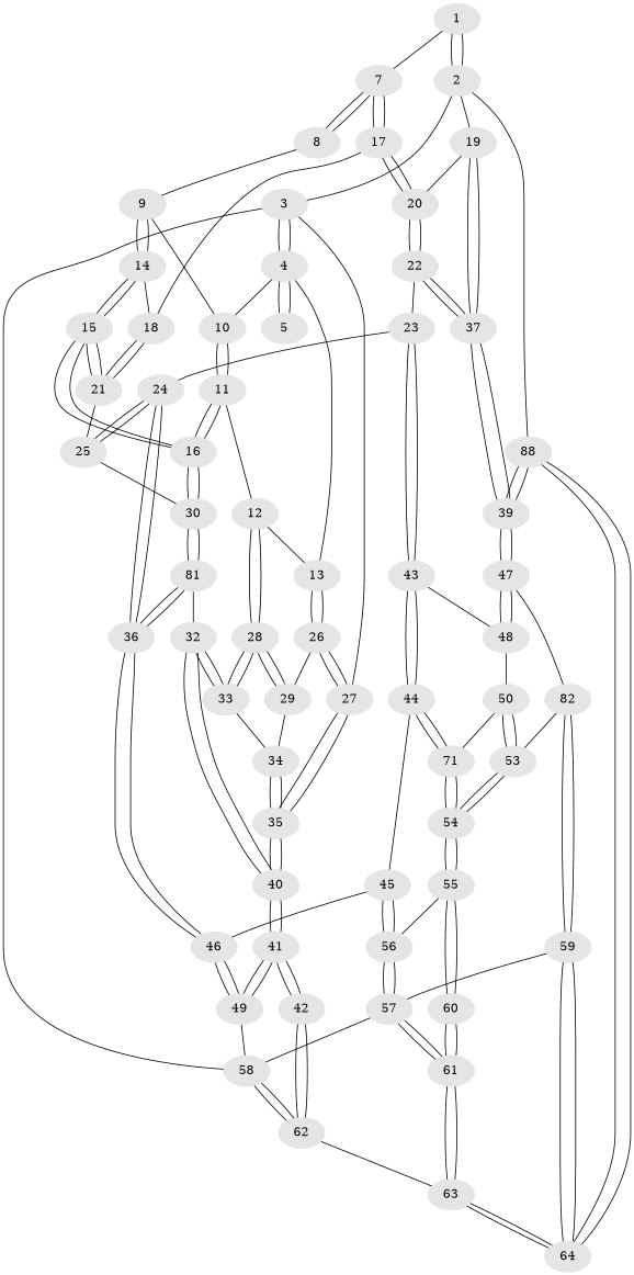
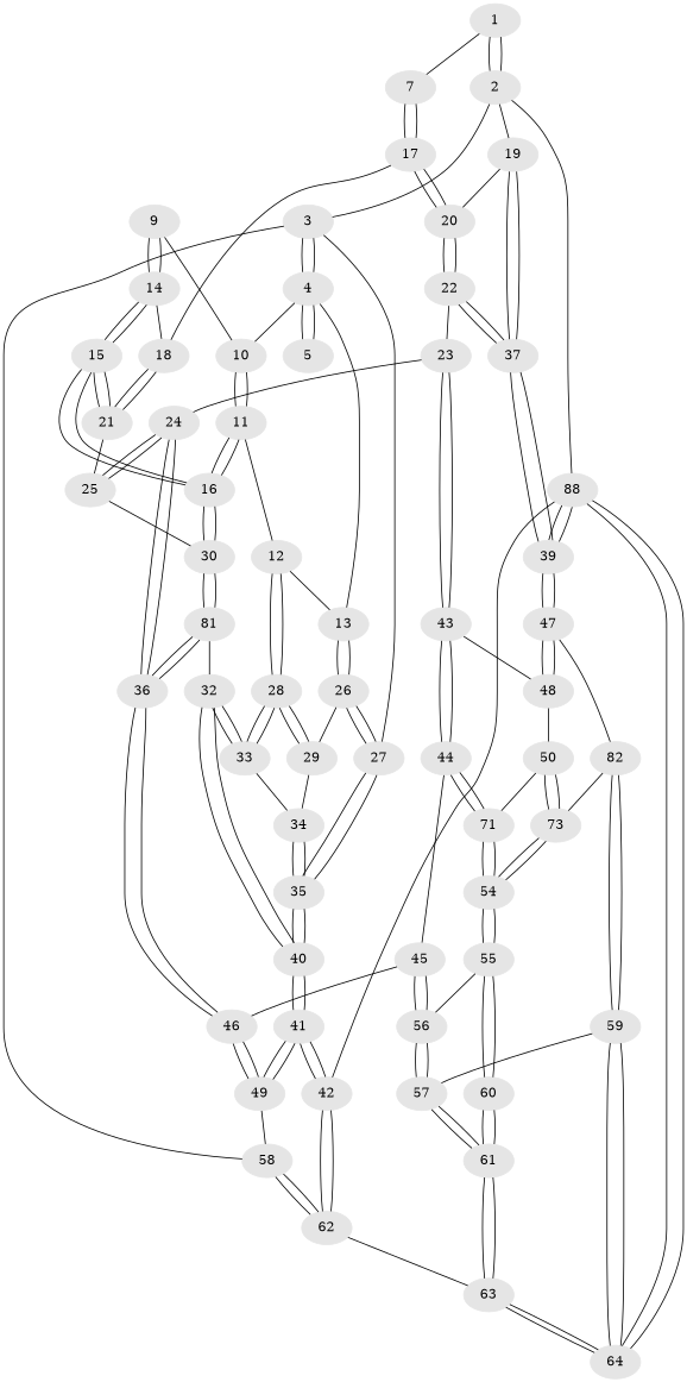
  graph {
    node [color=gray90 style=filled]
    1
    2
    7
    3
    19
    n6 [label=88]
-   8
    17
    4
    27
    58
    20
    37
    42
    39
    64
    5
    13
    10
    35
    62
    26
    11
    9
    18
    14
    15
    12
    16
    28
    30
    29
    33
    21
    25
    n36 [label=81]
    22
    23
    24
    43
    36
    44
    48
    46
    34
    40
    32
    41
    49
    47
    n51 [label=82]
    63
    45
    n54 [label=71]
    50
    56
    54
    57
-   53
+   53 [label=73]
    59
    55
    60
    61
    1 -- 2
    1 -- 2
    1 -- 7
    2 -- 3
    2 -- 19
    2 -- n6
-   7 -- 8
-   7 -- 8
    7 -- 17
    7 -- 17
    3 -- 4
    3 -- 4
    3 -- 27
    3 -- 58
    19 -- 20
    19 -- 37
    19 -- 37
+   n6 -- 42
    n6 -- 39
    n6 -- 39
    n6 -- 64
    n6 -- 64
-   8 -- 9
    17 -- 20
    17 -- 20
    17 -- 18
    4 -- 5
    4 -- 5
    4 -- 13
    4 -- 10
    27 -- 35
    27 -- 35
    58 -- 62
    58 -- 62
    20 -- 22
    20 -- 22
    37 -- 39
    37 -- 39
    42 -- 62
    42 -- 62
    39 -- 47
    39 -- 47
    13 -- 26
    13 -- 26
    10 -- 11
    10 -- 11
    35 -- 40
    35 -- 40
    62 -- 63
    26 -- 27
    26 -- 27
    26 -- 29
    11 -- 12
    11 -- 16
    11 -- 16
    9 -- 10
    9 -- 14
    9 -- 14
    18 -- 21
    18 -- 21
    14 -- 18
    14 -- 15
    14 -- 15
    15 -- 16
    15 -- 16
    15 -- 21
    15 -- 21
    12 -- 13
    12 -- 28
    12 -- 28
    16 -- 30
    16 -- 30
    28 -- 29
    28 -- 29
    28 -- 33
    28 -- 33
    30 -- n36
    30 -- n36
    29 -- 34
    33 -- 34
    21 -- 25
    25 -- 30
    n36 -- 36
    n36 -- 36
    n36 -- 32
    22 -- 37
    22 -- 37
    22 -- 23
    23 -- 24
    23 -- 43
    23 -- 43
    24 -- 25
    24 -- 25
    24 -- 36
    24 -- 36
    43 -- 44
    43 -- 44
    43 -- 48
    36 -- 46
    36 -- 46
    44 -- 45
    44 -- n54
    44 -- n54
    48 -- 50
    46 -- 49
    46 -- 49
    34 -- 35
    34 -- 35
    40 -- 41
    40 -- 41
    32 -- 33
    32 -- 33
    32 -- 40
    32 -- 40
    41 -- 42
    41 -- 42
    41 -- 49
    41 -- 49
    49 -- 58
    47 -- 48
    47 -- 48
    47 -- n51
    n51 -- 53
    n51 -- 59
    n51 -- 59
    63 -- 64
    63 -- 64
    45 -- 46
    45 -- 56
    45 -- 56
    n54 -- 54
    n54 -- 54
    50 -- n54
    50 -- 53
    50 -- 53
    56 -- 57
    56 -- 57
    54 -- 55
    54 -- 55
-   57 -- 58
    57 -- 61
    57 -- 61
    53 -- 54
    53 -- 54
    59 -- 64
    59 -- 64
    59 -- 57
    55 -- 56
    55 -- 60
    55 -- 60
    60 -- 61
    60 -- 61
    61 -- 63
    61 -- 63
  }
